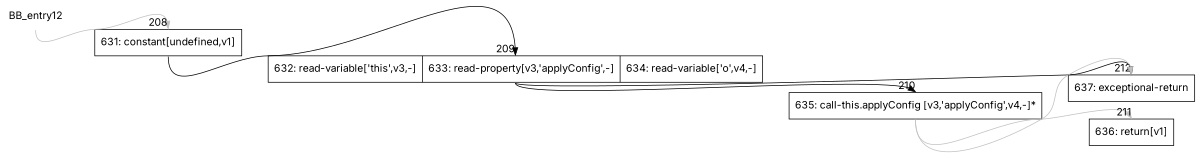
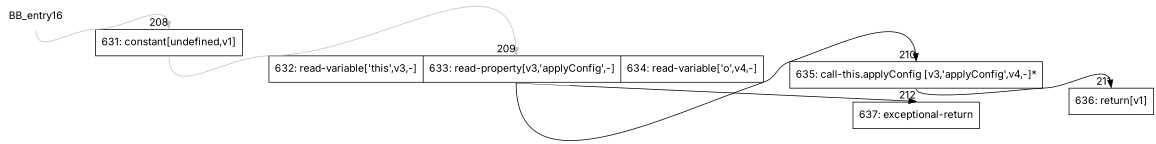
  digraph {
    fontname=Inter
    rankdir=LR
    node [fontname=Inter shape=record]
    edge [fontname=Inter headport=n tailport=s]
-   BB_entry12 [shape=none]
+   BB_entry12 [shape=none label=BB_entry16]
    n2 [label="{631: constant[undefined,v1]}"]
    n3 [label="{632: read-variable['this',v3,-]|633: read-property[v3,'applyConfig',-]|634: read-variable['o',v4,-]}"]
    n4 [label="{635: call-this.applyConfig [v3,'applyConfig',v4,-]*}"]
    n5 [label="{637: exceptional-return}"]
    n6 [label="{636: return[v1]}"]
    BB_entry12 -> n2 [color=gray headlabel="    208"]
-   n2 -> n3 [headlabel="      209"]
+   n2 -> n3 [headlabel="      209" color=gray]
    n3 -> n4 [headlabel="      210"]
    n3 -> n5 [color=black headlabel="      212"]
-   n4 -> n5 [color=gray]
-   n4 -> n6 [headlabel="      211" color=gray]
+   n4 -> n6 [headlabel="      211"]
  }
